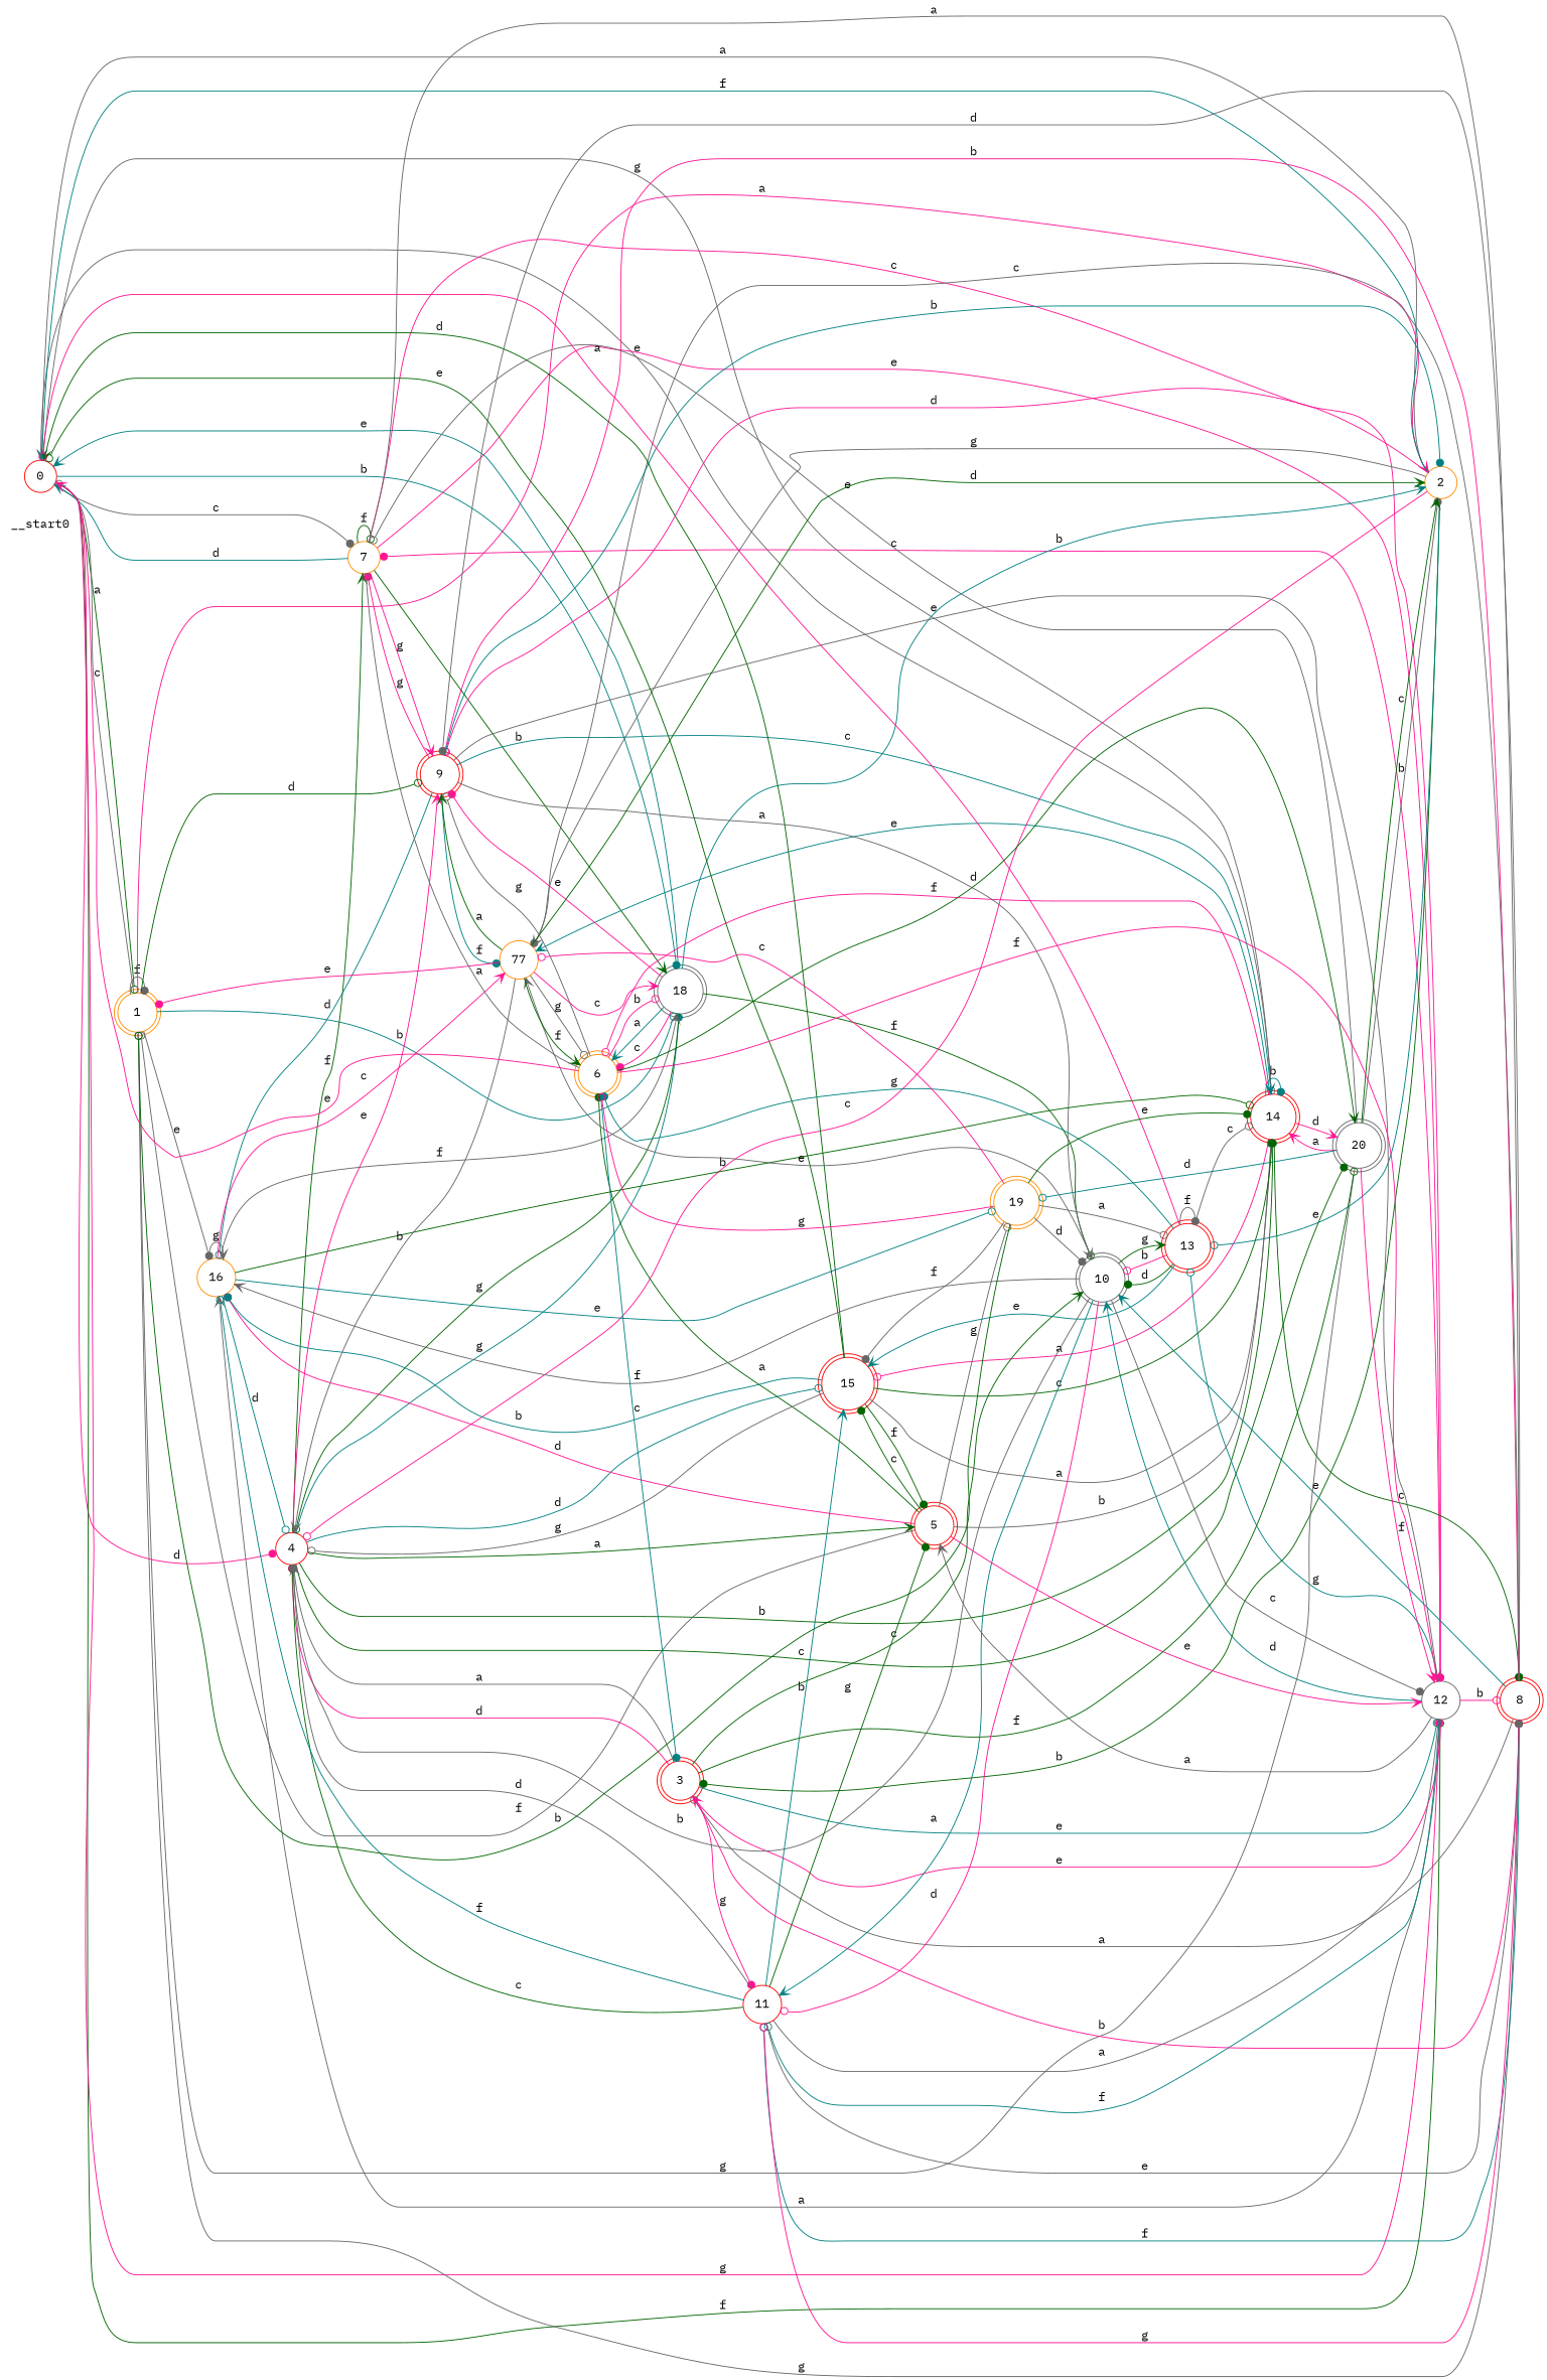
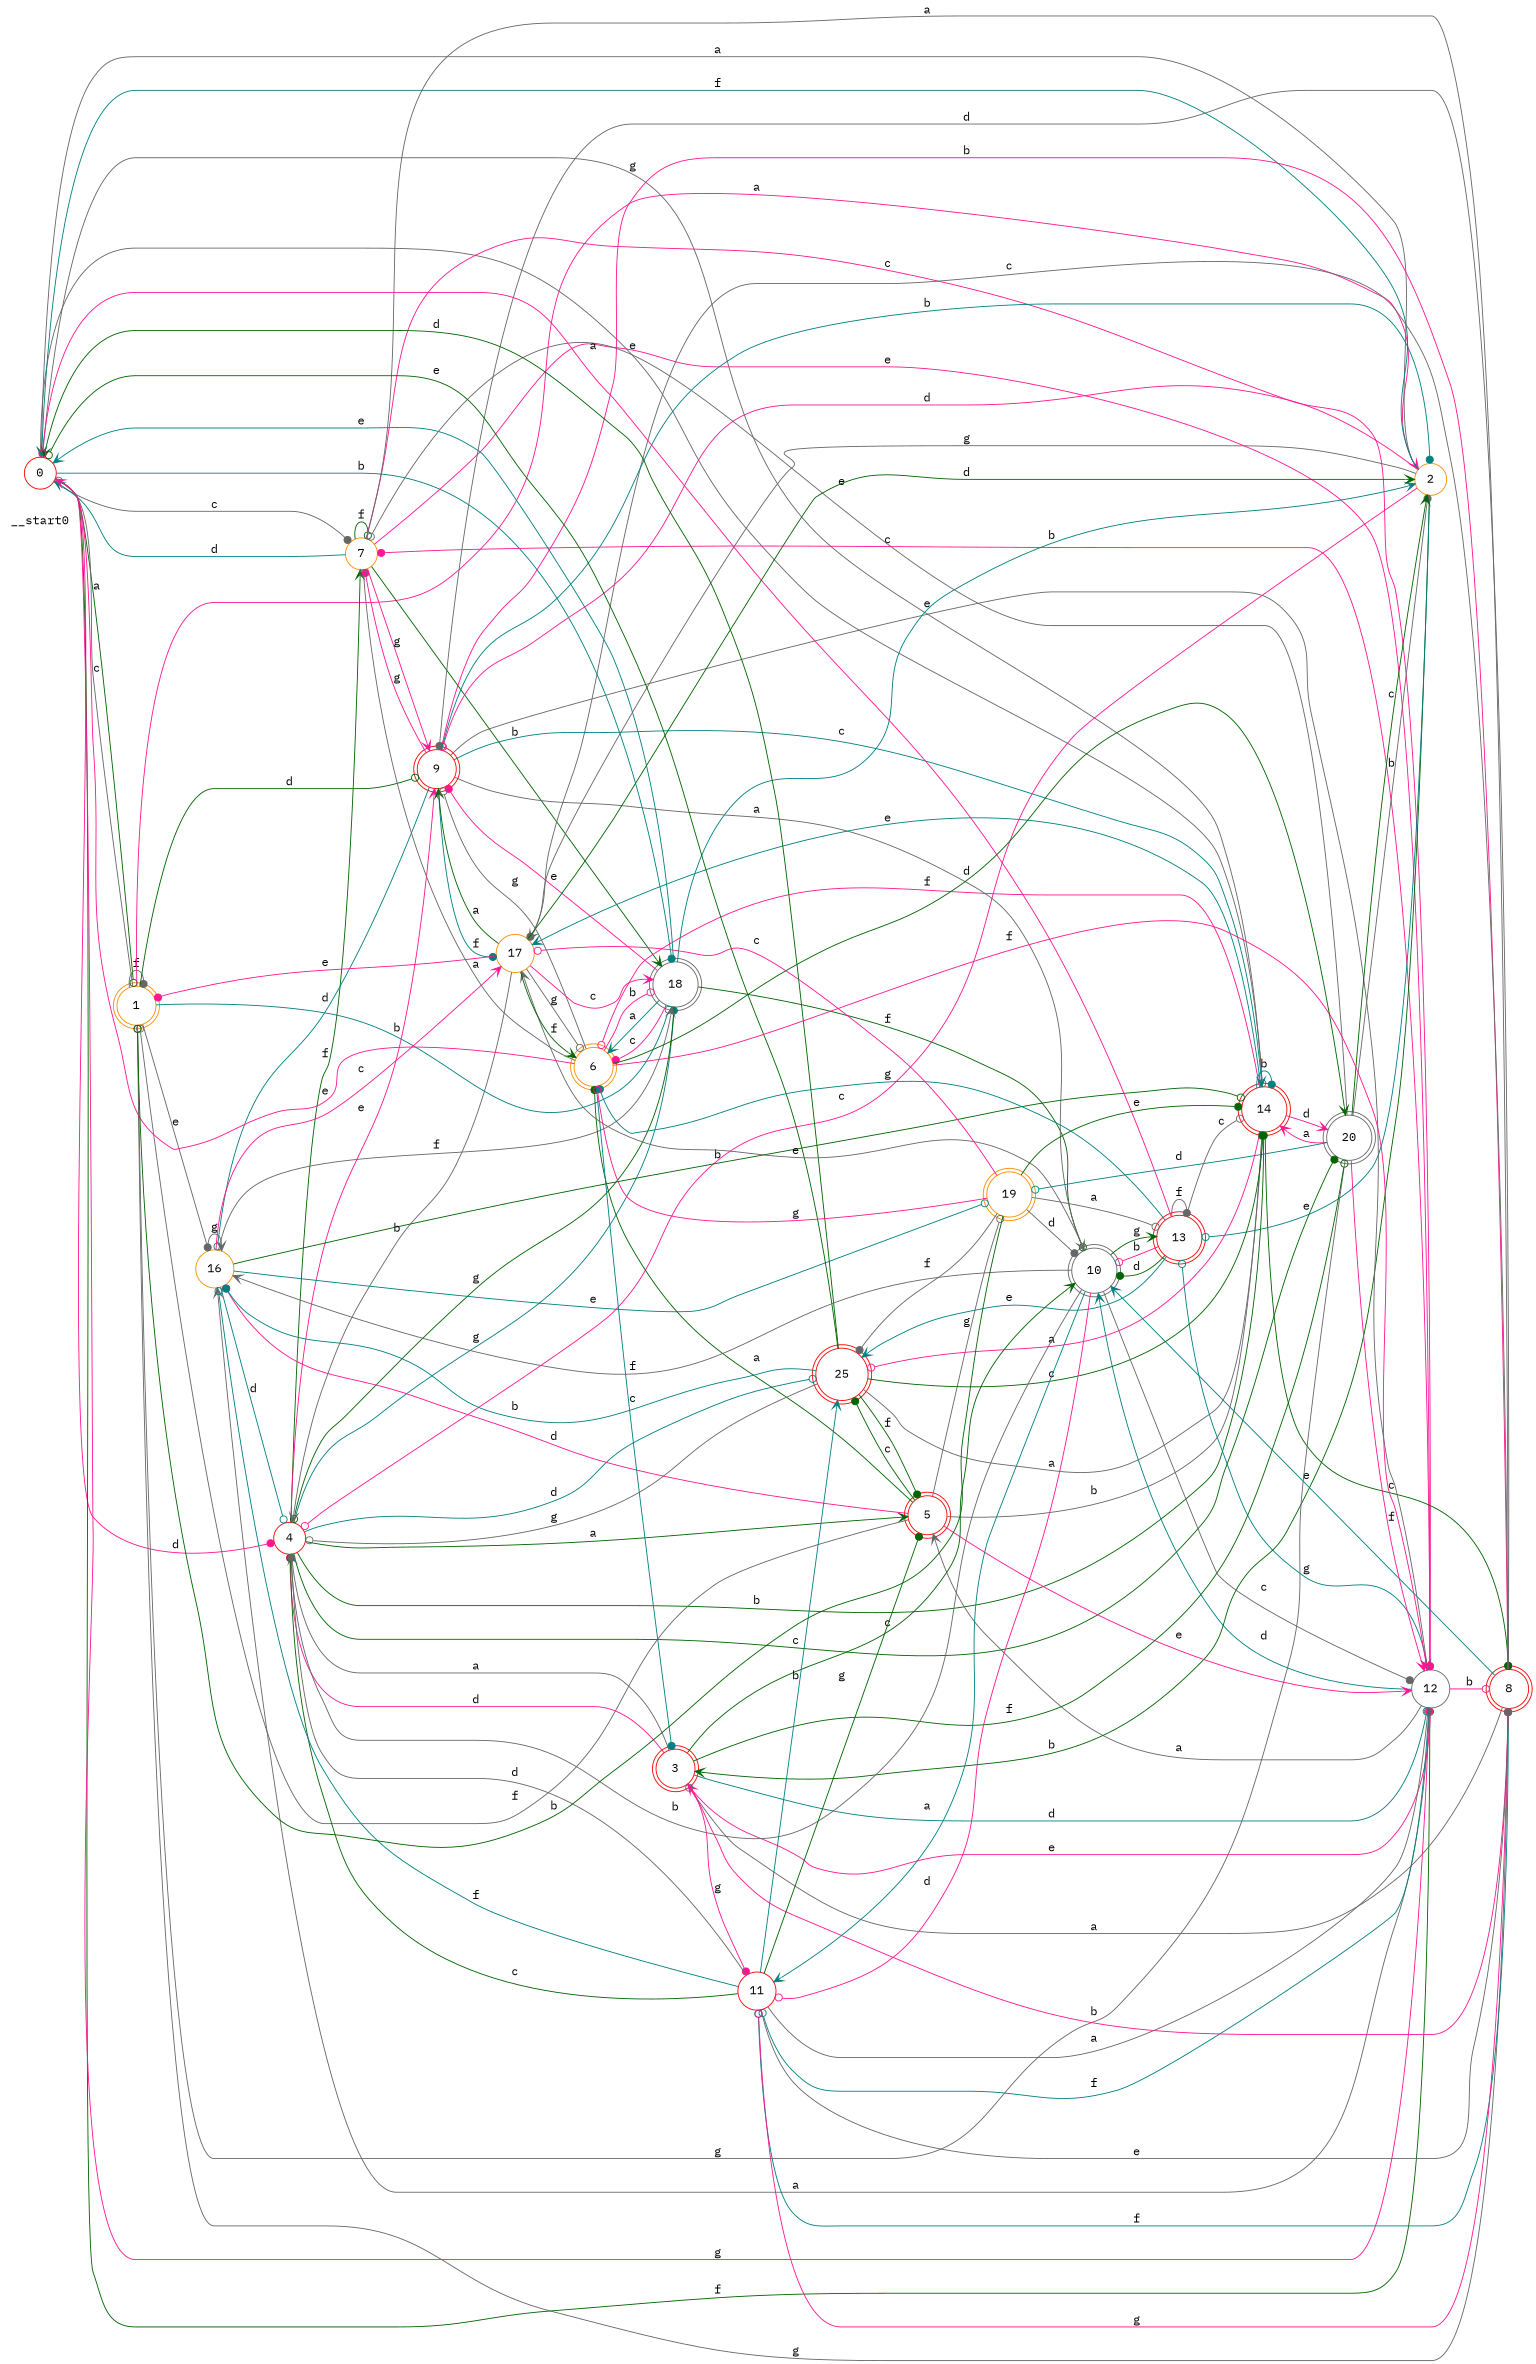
  digraph {
    fontname="IBM Plex Mono"
    rankdir=LR
    node [color=red fontname="IBM Plex Mono" shape=doublecircle fillcolor=white style="rounded,filled"]
    edge [arrowhead=odot color=gray40 fontname="IBM Plex Mono"]
    __start0 [shape=none fillcolor="" style=""]
    n2 [label=0 shape=circle style=filled]
    n3 [color=darkorange label=1]
    n4 [label=4 shape=circle style=filled]
    n5 [color=darkorange label=7 shape=circle style=filled]
    n6 [color=gray40 label=12 shape=circle style=filled]
    n7 [label=14]
    n8 [color=gray40 label=18]
    n9 [color=darkorange label=2 shape=circle style=filled]
    n10 [label=8]
    n11 [label=9]
    n12 [color=darkorange label=16 shape=circle style=filled]
    n13 [color=gray40 label=20]
    n14 [label=5]
-   n15 [label=15]
+   n15 [label=25]
    n16 [label=3]
    n17 [label=13]
    n18 [color=gray40 label=10]
    n19 [label=11 shape=circle style=filled]
-   n20 [color=darkorange label=77 shape=circle style=filled]
+   n20 [color=darkorange label=17 shape=circle style=filled]
    n21 [color=darkorange label=6]
    n22 [color=darkorange label=19]
    n2 -> n3 [color=darkgreen label=a]
    n2 -> n4 [arrowhead=dot color=deeppink label=d]
    n2 -> n5 [arrowhead=dot label=c]
    n2 -> n6 [color=darkgreen label=f]
    n2 -> n6 [arrowhead=dot color=deeppink label=g]
    n2 -> n7 [label=e]
    n2 -> n8 [arrowhead=dot color=teal label=b]
    n3 -> n2 [label=c]
    n3 -> n3 [arrowhead=dot label=f]
    n3 -> n8 [color=teal label=b]
    n3 -> n9 [arrowhead=vee color=deeppink label=a]
    n3 -> n10 [arrowhead=dot label=g]
    n3 -> n11 [color=darkgreen label=d]
    n3 -> n12 [arrowhead=dot label=e]
    n4 -> n5 [arrowhead=vee color=darkgreen label=f]
    n4 -> n7 [arrowhead=dot color=darkgreen label=b]
    n4 -> n8 [arrowhead=dot color=teal label=g]
    n4 -> n11 [arrowhead=vee color=deeppink label=e]
    n4 -> n13 [arrowhead=dot color=darkgreen label=c]
    n4 -> n14 [arrowhead=vee color=darkgreen label=a]
    n4 -> n15 [color=teal label=d]
    n5 -> n2 [arrowhead=vee color=teal label=d]
    n5 -> n5 [color=darkgreen label=f]
    n5 -> n6 [color=deeppink label=c]
    n5 -> n6 [arrowhead=dot color=deeppink label=e]
    n5 -> n8 [arrowhead=vee color=darkgreen label=b]
    n5 -> n10 [label=a]
    n5 -> n11 [arrowhead=vee color=deeppink label=g]
    n6 -> n5 [arrowhead=dot color=deeppink label=c]
    n6 -> n10 [color=deeppink label=b]
    n6 -> n12 [arrowhead=vee label=a]
    n6 -> n14 [arrowhead=vee label=a]
    n6 -> n16 [arrowhead=vee color=deeppink label=e]
    n6 -> n17 [color=teal label=g]
    n6 -> n18 [arrowhead=vee color=teal label=d]
    n6 -> n19 [color=teal label=f]
    n7 -> n2 [label=g]
    n7 -> n7 [arrowhead=dot color=teal label=b]
    n7 -> n10 [arrowhead=dot color=darkgreen label=c]
    n7 -> n13 [arrowhead=vee color=deeppink label=d]
    n7 -> n15 [color=deeppink label=a]
    n7 -> n20 [arrowhead=vee color=teal label=e]
    n7 -> n21 [color=deeppink label=f]
    n8 -> n2 [arrowhead=vee color=teal label=e]
    n8 -> n4 [color=darkgreen label=g]
    n8 -> n9 [arrowhead=vee color=teal label=b]
    n8 -> n11 [arrowhead=dot color=deeppink label=e]
    n8 -> n18 [color=darkgreen label=f]
    n8 -> n21 [arrowhead=vee color=teal label=a]
    n8 -> n21 [arrowhead=dot color=deeppink label=c]
    n9 -> n2 [arrowhead=vee label=a]
    n9 -> n2 [arrowhead=vee color=teal label=f]
    n9 -> n4 [color=deeppink label=c]
    n9 -> n11 [color=deeppink label=d]
-   n9 -> n16 [arrowhead=dot color=darkgreen label=b]
+   n9 -> n16 [arrowhead=vee color=darkgreen label=b]
    n9 -> n17 [color=teal label=e]
    n9 -> n20 [arrowhead=dot label=g]
    n10 -> n11 [color=deeppink label=b]
    n10 -> n11 [arrowhead=dot label=d]
    n10 -> n16 [label=a]
    n10 -> n18 [arrowhead=vee color=teal label=e]
    n10 -> n19 [color=teal label=f]
    n10 -> n19 [color=deeppink label=g]
    n10 -> n20 [arrowhead=vee label=c]
    n11 -> n5 [arrowhead=dot color=deeppink label=g]
    n11 -> n6 [arrowhead=vee label=e]
    n11 -> n7 [arrowhead=vee color=teal label=c]
    n11 -> n9 [arrowhead=dot color=teal label=b]
    n11 -> n12 [color=teal label=d]
    n11 -> n18 [arrowhead=vee label=a]
    n11 -> n20 [arrowhead=dot color=teal label=f]
    n12 -> n4 [color=teal label=d]
    n12 -> n7 [color=darkgreen label=b]
    n12 -> n8 [arrowhead=vee label=f]
    n12 -> n12 [arrowhead=vee label=g]
    n12 -> n20 [arrowhead=vee color=deeppink label=c]
    n12 -> n22 [color=teal label=e]
    n13 -> n3 [label=g]
    n13 -> n5 [label=e]
    n13 -> n6 [arrowhead=vee color=deeppink label=f]
    n13 -> n7 [arrowhead=vee color=deeppink label=a]
    n13 -> n9 [arrowhead=dot label=b]
    n13 -> n9 [arrowhead=vee color=darkgreen label=c]
    n13 -> n22 [color=teal label=d]
    n14 -> n3 [label=f]
    n14 -> n6 [arrowhead=vee color=deeppink label=e]
    n14 -> n7 [arrowhead=dot label=b]
    n14 -> n12 [color=deeppink label=d]
    n14 -> n15 [arrowhead=dot color=darkgreen label=c]
    n14 -> n21 [arrowhead=dot color=darkgreen label=a]
    n14 -> n22 [label=g]
    n15 -> n2 [arrowhead=vee color=darkgreen label=d]
    n15 -> n2 [color=darkgreen label=e]
    n15 -> n4 [label=g]
    n15 -> n7 [label=a]
    n15 -> n7 [arrowhead=dot color=darkgreen label=c]
    n15 -> n12 [arrowhead=dot color=teal label=b]
    n15 -> n14 [arrowhead=dot color=darkgreen label=f]
    n16 -> n4 [arrowhead=vee label=a]
    n16 -> n4 [arrowhead=dot color=deeppink label=d]
-   n16 -> n6 [color=teal label=e]
+   n16 -> n6 [color=teal label=d]
    n16 -> n10 [color=deeppink label=b]
    n16 -> n13 [color=darkgreen label=f]
    n16 -> n18 [arrowhead=vee color=darkgreen label=c]
    n16 -> n19 [arrowhead=dot color=deeppink label=g]
    n17 -> n2 [color=deeppink label=a]
    n17 -> n7 [label=c]
    n17 -> n15 [arrowhead=vee color=teal label=e]
    n17 -> n17 [arrowhead=dot label=f]
    n17 -> n18 [color=deeppink label=b]
    n17 -> n18 [arrowhead=dot color=darkgreen label=d]
    n17 -> n21 [arrowhead=dot color=teal label=g]
    n18 -> n4 [label=b]
    n18 -> n6 [arrowhead=dot label=c]
    n18 -> n12 [arrowhead=vee label=f]
    n18 -> n17 [arrowhead=vee color=darkgreen label=g]
    n18 -> n19 [arrowhead=vee color=teal label=a]
    n18 -> n19 [color=deeppink label=d]
    n18 -> n20 [arrowhead=vee label=e]
    n19 -> n4 [color=darkgreen label=c]
    n19 -> n4 [arrowhead=dot label=d]
    n19 -> n6 [label=a]
    n19 -> n10 [arrowhead=dot label=e]
    n19 -> n12 [color=teal label=f]
    n19 -> n14 [arrowhead=dot color=darkgreen label=g]
    n19 -> n15 [arrowhead=vee color=teal label=b]
    n20 -> n3 [arrowhead=dot color=deeppink label=e]
    n20 -> n4 [arrowhead=vee label=b]
    n20 -> n8 [arrowhead=vee color=deeppink label=c]
    n20 -> n9 [arrowhead=vee color=darkgreen label=d]
    n20 -> n11 [arrowhead=vee color=darkgreen label=a]
    n20 -> n21 [arrowhead=vee color=darkgreen label=f]
    n20 -> n21 [label=g]
    n21 -> n2 [arrowhead=vee color=deeppink label=e]
    n21 -> n5 [label=a]
    n21 -> n6 [arrowhead=vee color=deeppink label=f]
    n21 -> n8 [color=deeppink label=b]
    n21 -> n11 [label=g]
    n21 -> n13 [arrowhead=vee color=darkgreen label=d]
    n21 -> n16 [arrowhead=dot color=teal label=c]
    n22 -> n3 [color=darkgreen label=b]
    n22 -> n7 [arrowhead=dot color=darkgreen label=e]
    n22 -> n15 [arrowhead=dot label=f]
    n22 -> n17 [label=a]
    n22 -> n18 [arrowhead=dot label=d]
    n22 -> n20 [color=deeppink label=c]
    n22 -> n21 [color=deeppink label=g]
  }
